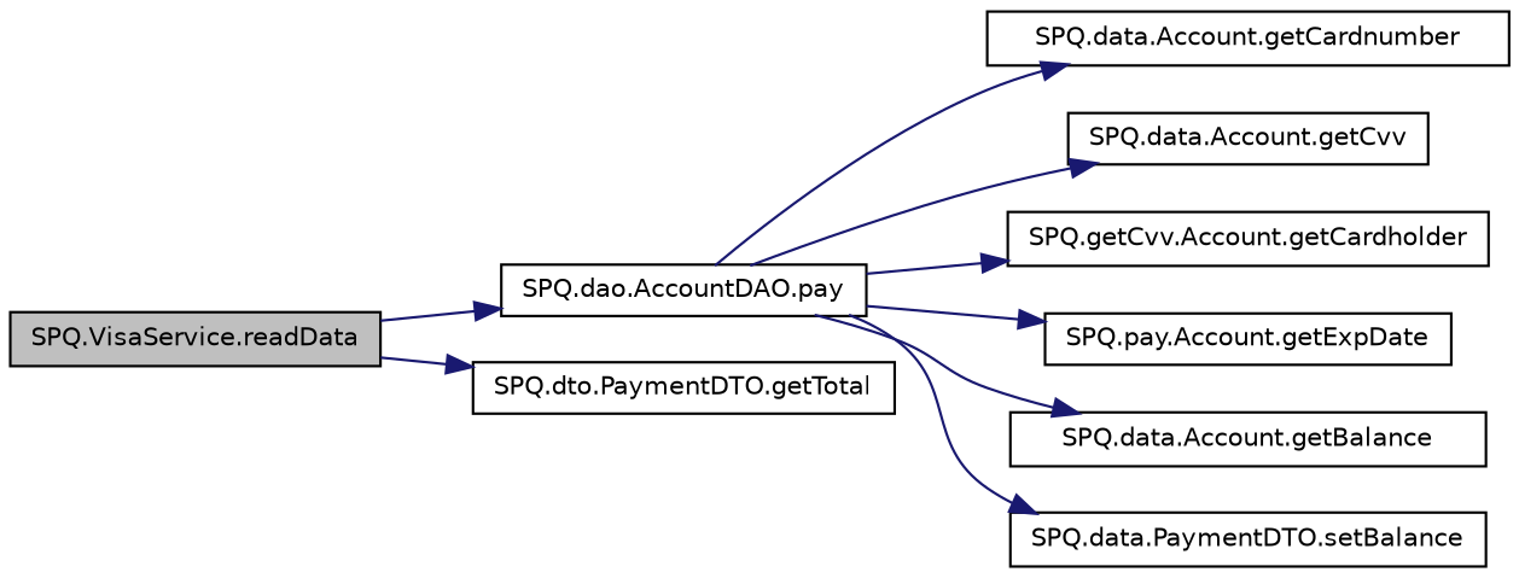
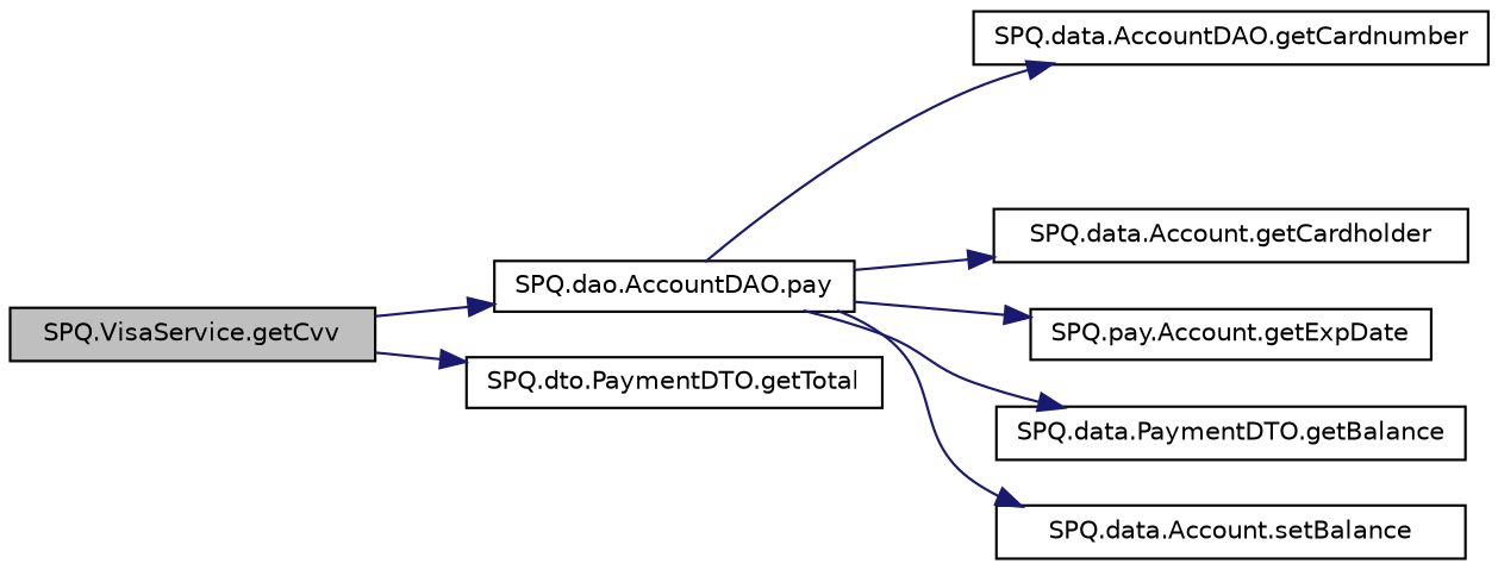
  digraph {
    rankdir=LR
    node [color=black fillcolor=white fontname=Helvetica fontsize=10 shape=record style=filled]
    edge [color=midnightblue fontname=Helvetica fontsize=10 labelfontname=Helvetica labelfontsize=10 style=solid]
-   n1 [fillcolor=grey75 fontcolor=black height=0.2 label="SPQ.VisaService.readData" width=0.4]
+   n1 [fillcolor=grey75 fontcolor=black height=0.2 label="SPQ.VisaService.getCvv" width=0.4]
    n2 [height=0.2 label="SPQ.dao.AccountDAO.pay" width=0.4]
    n3 [height=0.2 label="SPQ.dto.PaymentDTO.getTotal" width=0.4]
-   n4 [height=0.2 label="SPQ.data.Account.getCardnumber" width=0.4]
-   n5 [height=0.2 label="SPQ.data.Account.getCvv" width=0.4]
-   n6 [height=0.2 label="SPQ.getCvv.Account.getCardholder" width=0.4]
+   n4 [height=0.2 label="SPQ.data.AccountDAO.getCardnumber" width=0.4]
+   n6 [height=0.2 label="SPQ.data.Account.getCardholder" width=0.4]
    n7 [height=0.2 label="SPQ.pay.Account.getExpDate" width=0.4]
-   n8 [height=0.2 label="SPQ.data.Account.getBalance" width=0.4]
-   n9 [height=0.2 label="SPQ.data.PaymentDTO.setBalance" width=0.4]
+   n8 [height=0.2 label="SPQ.data.PaymentDTO.getBalance" width=0.4]
+   n9 [height=0.2 label="SPQ.data.Account.setBalance" width=0.4]
    n1 -> n2
    n1 -> n3
    n2 -> n4
-   n2 -> n5
    n2 -> n6
    n2 -> n7
    n2 -> n8
    n2 -> n9
  }
